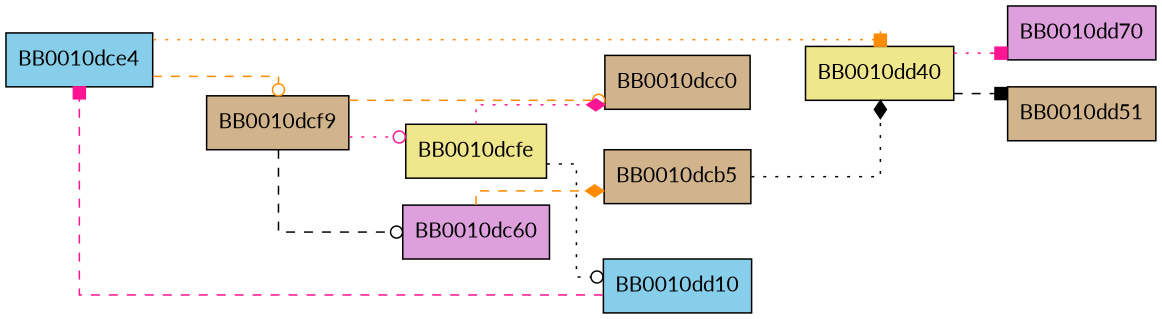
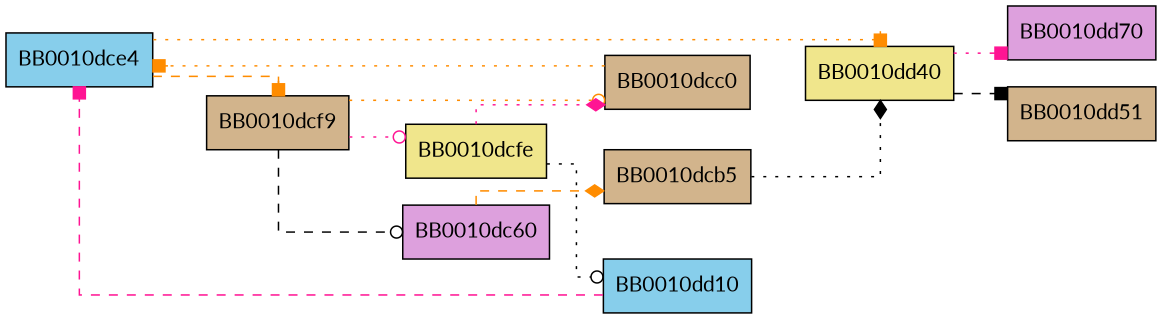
  digraph {
    fontname=Lato
    rankdir=LR
    splines=ortho
    node [fillcolor=tan fontname=Lato shape=box style=filled]
    edge [arrowhead=odot color=darkorange fontname=Lato style=dotted]
    BB0010dc60 [fillcolor=plum]
    BB0010dcb5
    BB0010dcf9
    BB0010dcc0
    BB0010dcfe [fillcolor=khaki]
    BB0010dd40 [fillcolor=khaki]
    BB0010dce4 [fillcolor=skyblue]
    BB0010dd10 [fillcolor=skyblue]
    BB0010dd70 [fillcolor=plum]
    BB0010dd51
    BB0010dc60 -> BB0010dcb5 [arrowhead=diamond style=dashed]
    BB0010dcb5 -> BB0010dd40 [arrowhead=diamond color=black]
    BB0010dcf9 -> BB0010dc60 [color=black style=dashed]
-   BB0010dcf9 -> BB0010dcc0 [style=dashed]
+   BB0010dcf9 -> BB0010dcc0
    BB0010dcf9 -> BB0010dcfe [color=deeppink]
+   BB0010dcc0 -> BB0010dce4 [arrowhead=box]
    BB0010dcfe -> BB0010dcc0 [arrowhead=diamond color=deeppink]
    BB0010dcfe -> BB0010dd10 [color=black]
    BB0010dd40 -> BB0010dd70 [arrowhead=box color=deeppink]
    BB0010dd40 -> BB0010dd51 [arrowhead=box color=black style=dashed]
-   BB0010dce4 -> BB0010dcf9 [style=dashed]
+   BB0010dce4 -> BB0010dcf9 [arrowhead=box style=dashed]
    BB0010dce4 -> BB0010dd40 [arrowhead=box]
    BB0010dd10 -> BB0010dce4 [arrowhead=box color=deeppink style=dashed]
  }
